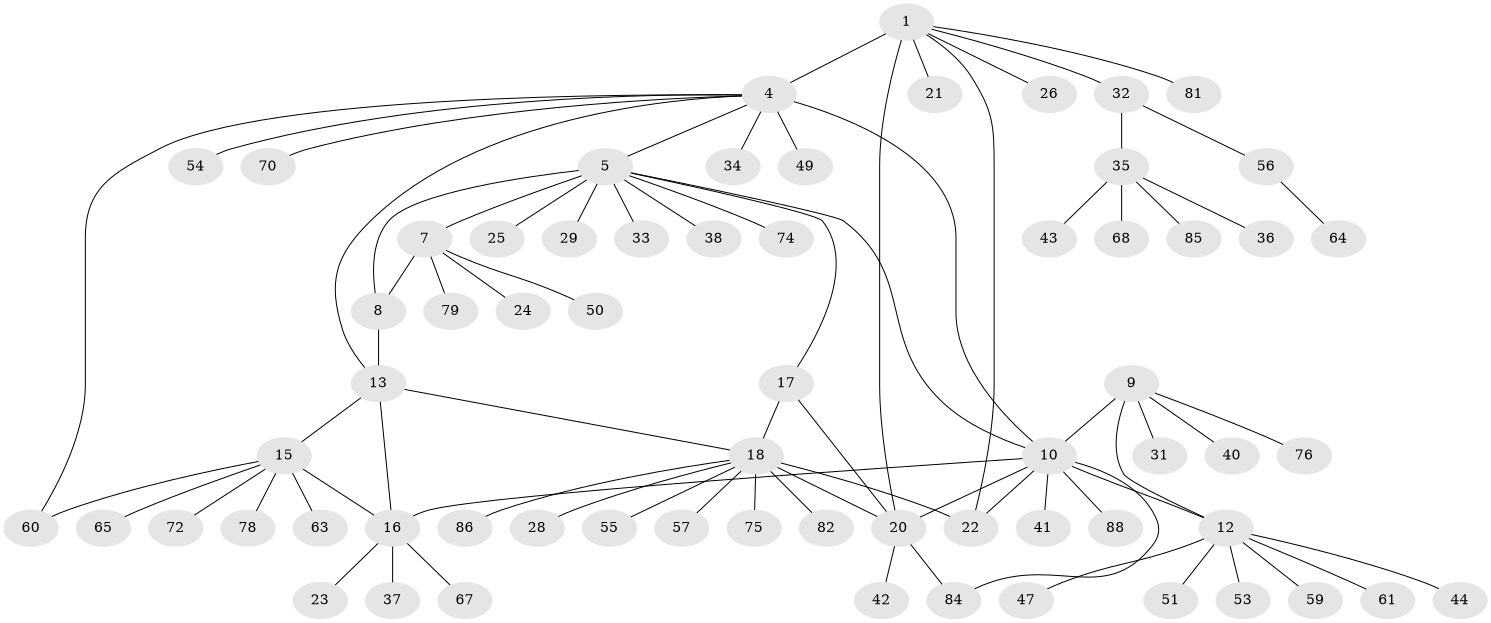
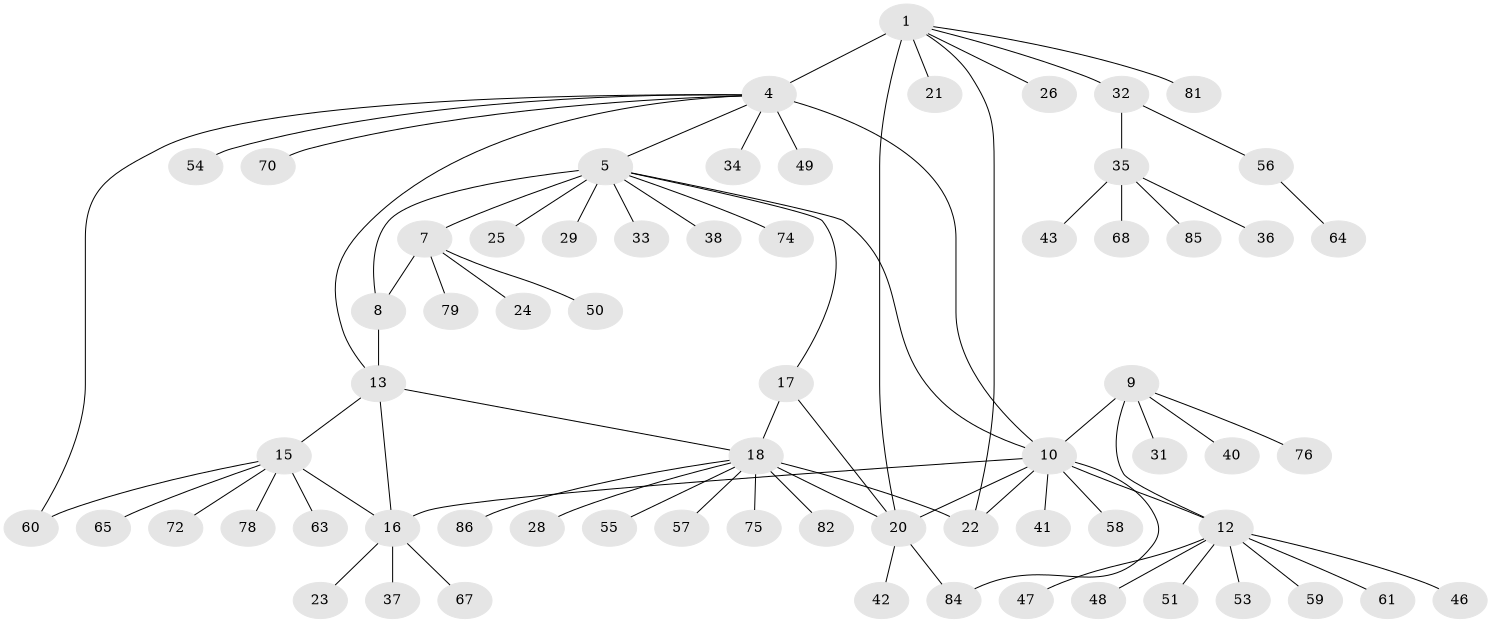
  graph {
    node [color=gray90 style=filled]
    1 [super="+3"]
    n2 [label=4 super="+4"]
    20 [super="+52"]
    21
    22 [super="+27"]
    26
    32 [super="+45"]
    81
    5 [super="+6"]
    10 [super="+11"]
    13 [super="+14"]
    34
    49
    54
    60 [super="+83"]
    70
    84
    42
    35 [super="+39"]
    56
    7 [super="+66"]
    8 [super="+62"]
    17
    25
    29
    33
    38
    74
    12 [super="+77"]
    16 [super="+80"]
    41
-   58 [super="+73" label=88]
+   58 [super="+73"]
    15 [super="+30"]
    18 [super="+19"]
    24
    50
    79
    9 [super="+71"]
    31
    40
    76
-   46 [label=44]
+   46
    47
+   48
    51
    53
    59 [super="+69"]
    61
    23
    37
    67
    63
    65
    72
    78
    28
    55
    57
    75
    82
    86
    36 [super="+44"]
    43
    68
    85
    64
    1 -- n2 [weight=4]
    1 -- 20
    1 -- 21
    1 -- 22
    1 -- 26
    1 -- 32
    1 -- 81
    n2 -- 5
    n2 -- 10
    n2 -- 13
    n2 -- 34
    n2 -- 49
    n2 -- 54
    n2 -- 60
    n2 -- 70
    20 -- 84
    20 -- 42
    32 -- 35
    32 -- 56
    5 -- 10
    5 -- 7 [weight=2]
    5 -- 8 [weight=2]
    5 -- 17
    5 -- 25
    5 -- 29
    5 -- 33
    5 -- 38
    5 -- 74
    10 -- 20
    10 -- 22
    10 -- 84
    10 -- 12 [weight=2]
    10 -- 16
    10 -- 41
    10 -- 58
    13 -- 16 [weight=2]
    13 -- 15 [weight=2]
    13 -- 18
    35 -- 36
    35 -- 43
    35 -- 68
    35 -- 85
    56 -- 64
    7 -- 8
    7 -- 24
    7 -- 50
    7 -- 79
    8 -- 13
    17 -- 20
    17 -- 18 [weight=2]
    12 -- 46
    12 -- 47
+   12 -- 48
    12 -- 51
    12 -- 53
    12 -- 59
    12 -- 61
    16 -- 23
    16 -- 37
    16 -- 67
    15 -- 60
    15 -- 16
    15 -- 63
    15 -- 65
    15 -- 72
    15 -- 78
    18 -- 20 [weight=2]
    18 -- 22
    18 -- 28
    18 -- 55
    18 -- 57
    18 -- 75
    18 -- 82
    18 -- 86
    9 -- 10 [weight=2]
    9 -- 12
    9 -- 31
    9 -- 40
    9 -- 76
  }
